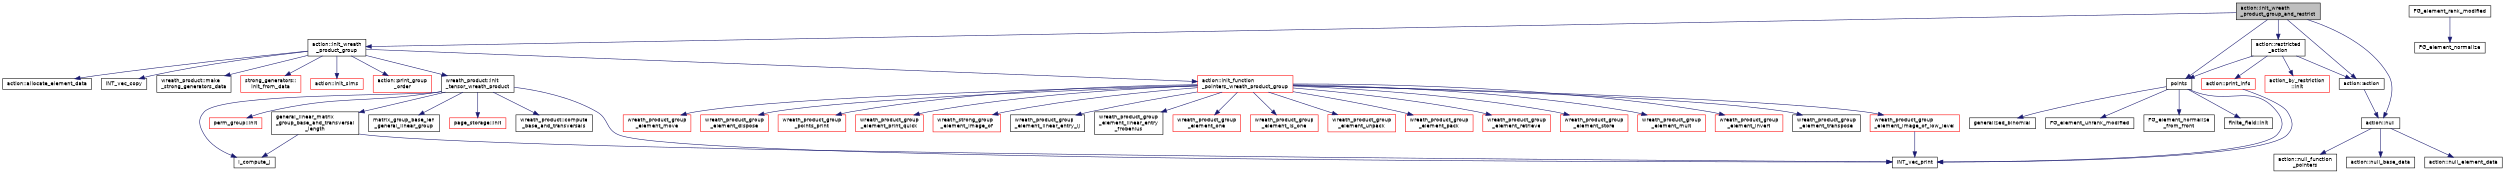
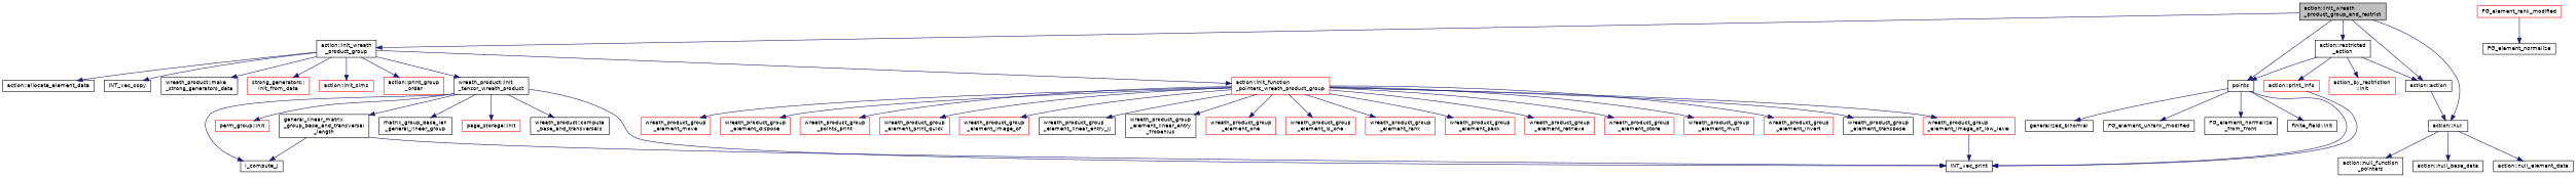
  digraph {
    rankdir=TB
    node [color=black fillcolor=white fontname=Helvetica fontsize=10 shape=record style=filled]
    edge [color=midnightblue fontname=Helvetica fontsize=10 labelfontname=Helvetica labelfontsize=10 style=solid]
    n1 [fillcolor=grey75 fontcolor=black height=0.2 label="action::init_wreath\l_product_group_and_restrict" width=0.4]
    n2 [height=0.2 label=points width=0.4]
    n3 [height=0.2 label="action::action" width=0.4]
    n4 [height=0.2 label="action::null" width=0.4]
    n5 [height=0.2 label="action::init_wreath\l_product_group" width=0.4]
    n6 [height=0.2 label="action::restricted\l_action" width=0.4]
    n7 [height=0.2 label="finite_field::init" width=0.4]
    n8 [height=0.2 label=generalized_binomial width=0.4]
    n9 [height=0.2 label=PG_element_unrank_modified width=0.4]
    n10 [height=0.2 label=INT_vec_print width=0.4]
    n11 [height=0.2 label="PG_element_normalize\l_from_front" width=0.4]
    n12 [height=0.2 label="action::null_base_data" width=0.4]
    n13 [height=0.2 label="action::null_element_data" width=0.4]
    n14 [height=0.2 label="action::null_function\l_pointers" width=0.4]
    n15 [height=0.2 label="wreath_product::init\l_tensor_wreath_product" width=0.4]
    n16 [color=red height=0.2 label="action::init_function\l_pointers_wreath_product_group" width=0.4]
    n17 [height=0.2 label="action::allocate_element_data" width=0.4]
    n18 [height=0.2 label=INT_vec_copy width=0.4]
    n19 [height=0.2 label="wreath_product::make\l_strong_generators_data" width=0.4]
    n20 [color=red height=0.2 label="strong_generators::\linit_from_data" width=0.4]
    n21 [color=red height=0.2 label="action::init_sims" width=0.4]
    n22 [color=red height=0.2 label="action::print_group\l_order" width=0.4]
    n23 [color=red height=0.2 label="action::print_info" width=0.4]
    n24 [color=red height=0.2 label="action_by_restriction\l::init" width=0.4]
-   n25 [height=0.2 label=PG_element_rank_modified width=0.4]
+   n25 [color=red height=0.2 label=PG_element_rank_modified width=0.4]
    n26 [height=0.2 label=PG_element_normalize width=0.4]
    n27 [color=red height=0.2 label="perm_group::init" width=0.4]
    n28 [height=0.2 label=i_compute_j width=0.4]
    n29 [height=0.2 label="matrix_group_base_len\l_general_linear_group" width=0.4]
    n30 [height=0.2 label="general_linear_matrix\l_group_base_and_transversal\l_length" width=0.4]
    n31 [color=red height=0.2 label="page_storage::init" width=0.4]
    n32 [height=0.2 label="wreath_product::compute\l_base_and_transversals" width=0.4]
-   n33 [color=red height=0.2 label="wreath_strong_group\l_element_image_of" width=0.4]
+   n33 [color=red height=0.2 label="wreath_product_group\l_element_image_of" width=0.4]
    n34 [color=red height=0.2 label="wreath_product_group\l_element_image_of_low_level" width=0.4]
    n35 [height=0.2 label="wreath_product_group\l_element_linear_entry_ij" width=0.4]
    n36 [height=0.2 label="wreath_product_group\l_element_linear_entry\l_frobenius" width=0.4]
    n37 [color=red height=0.2 label="wreath_product_group\l_element_one" width=0.4]
    n38 [color=red height=0.2 label="wreath_product_group\l_element_is_one" width=0.4]
-   n39 [color=red height=0.2 label="wreath_product_group\l_element_unpack" width=0.4]
+   n39 [color=red height=0.2 label="wreath_product_group\l_element_rank" width=0.4]
    n40 [color=red height=0.2 label="wreath_product_group\l_element_pack" width=0.4]
    n41 [color=red height=0.2 label="wreath_product_group\l_element_retrieve" width=0.4]
    n42 [color=red height=0.2 label="wreath_product_group\l_element_store" width=0.4]
    n43 [color=red height=0.2 label="wreath_product_group\l_element_mult" width=0.4]
    n44 [color=red height=0.2 label="wreath_product_group\l_element_invert" width=0.4]
    n45 [height=0.2 label="wreath_product_group\l_element_transpose" width=0.4]
    n46 [color=red height=0.2 label="wreath_product_group\l_element_move" width=0.4]
    n47 [color=red height=0.2 label="wreath_product_group\l_element_dispose" width=0.4]
    n48 [color=red height=0.2 label="wreath_product_group\l_points_print" width=0.4]
    n49 [color=red height=0.2 label="wreath_product_group\l_element_print_quick" width=0.4]
    n1 -> n2
    n1 -> n3
    n1 -> n4
    n1 -> n5
    n1 -> n6
    n2 -> n7
    n2 -> n8
    n2 -> n9
    n2 -> n10
    n2 -> n11
    n3 -> n4
    n4 -> n12
    n4 -> n13
    n4 -> n14
    n5 -> n15
    n5 -> n16
    n5 -> n17
    n5 -> n18
    n5 -> n19
    n5 -> n20
    n5 -> n21
    n5 -> n22
    n6 -> n2
    n6 -> n3
    n6 -> n23
    n6 -> n24
    n15 -> n10
    n15 -> n27
    n15 -> n28
    n15 -> n29
    n15 -> n30
    n15 -> n31
    n15 -> n32
    n16 -> n33
    n16 -> n34
    n16 -> n35
    n16 -> n36
    n16 -> n37
    n16 -> n38
    n16 -> n39
    n16 -> n40
    n16 -> n41
    n16 -> n42
    n16 -> n43
    n16 -> n44
    n16 -> n45
    n16 -> n46
    n16 -> n47
    n16 -> n48
    n16 -> n49
    n23 -> n10
    n25 -> n26
    n30 -> n10
    n30 -> n28
    n34 -> n10
  }
